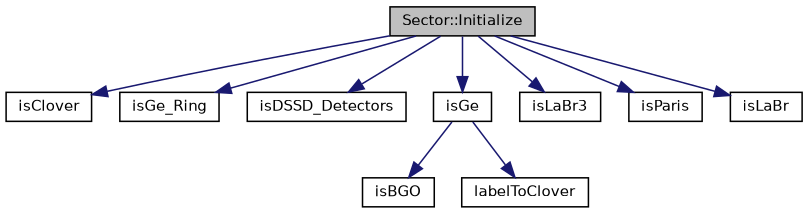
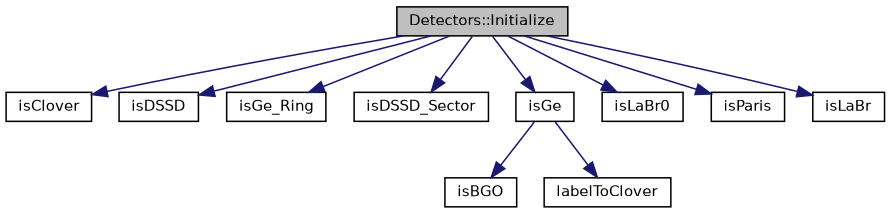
  digraph {
    rankdir=TB
    node [color=black fillcolor=white fontname=Helvetica fontsize=10 shape=record style=filled]
    edge [color=midnightblue fontname=Helvetica fontsize=10 labelfontname=Helvetica labelfontsize=10 style=solid]
-   n1 [fillcolor=grey75 fontcolor=black height=0.2 label="Sector::Initialize" width=0.4]
+   n1 [fillcolor=grey75 fontcolor=black height=0.2 label="Detectors::Initialize" width=0.4]
    n2 [height=0.2 label=isClover width=0.4]
+   n3 [height=0.2 label=isDSSD width=0.4]
    n4 [height=0.2 label=isGe_Ring width=0.4]
-   n5 [height=0.2 label=isDSSD_Detectors width=0.4]
+   n5 [height=0.2 label=isDSSD_Sector width=0.4]
    n6 [height=0.2 label=isGe width=0.4]
-   n7 [height=0.2 label=isLaBr3 width=0.4]
+   n7 [height=0.2 label=isLaBr0 width=0.4]
    n8 [height=0.2 label=isParis width=0.4]
    n9 [height=0.2 label=isLaBr width=0.4]
    n10 [height=0.2 label=isBGO width=0.4]
    n11 [height=0.2 label=labelToClover width=0.4]
    n1 -> n2
+   n1 -> n3
    n1 -> n4
    n1 -> n5
    n1 -> n6
    n1 -> n7
    n1 -> n8
    n1 -> n9
    n6 -> n10
    n6 -> n11
  }
